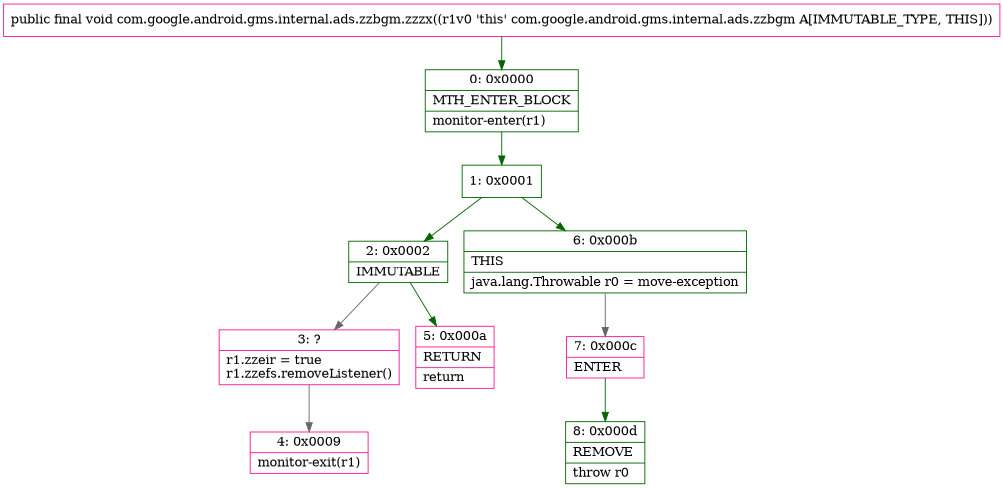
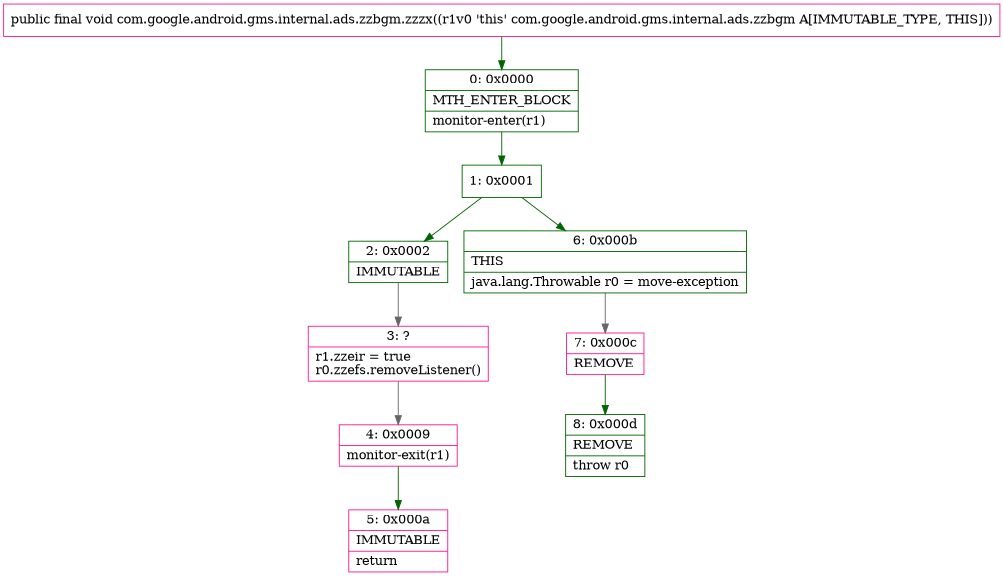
  digraph {
    node [color=darkgreen shape=record]
    edge [color=darkgreen]
    n1 [label="{0\:\ 0x0000|MTH_ENTER_BLOCK\l|monitor\-enter(r1)\l}"]
    n2 [label="{1\:\ 0x0001}"]
    n3 [label="{2\:\ 0x0002|IMMUTABLE\l}"]
    n4 [label="{6\:\ 0x000b|THIS\l|java.lang.Throwable r0 = move\-exception\l}"]
-   n5 [color=deeppink label="{3\:\ ?|r1.zzeir = true\lr1.zzefs.removeListener()\l}"]
+   n5 [color=deeppink label="{3\:\ ?|r1.zzeir = true\lr0.zzefs.removeListener()\l}"]
    n6 [color=deeppink label="{4\:\ 0x0009|monitor\-exit(r1)\l}"]
-   n7 [color=deeppink label="{7\:\ 0x000c|ENTER\l}"]
-   n8 [color=deeppink label="{5\:\ 0x000a|RETURN\l|return\l}"]
+   n7 [color=deeppink label="{7\:\ 0x000c|REMOVE\l}"]
+   n8 [color=deeppink label="{5\:\ 0x000a|IMMUTABLE\l|return\l}"]
    n9 [label="{8\:\ 0x000d|REMOVE\l|throw r0\l}"]
    n10 [color=deeppink label="{public final void com.google.android.gms.internal.ads.zzbgm.zzzx((r1v0 'this' com.google.android.gms.internal.ads.zzbgm A[IMMUTABLE_TYPE, THIS])) }"]
    n1 -> n2
    n2 -> n3
    n2 -> n4
    n3 -> n5 [color=gray40]
    n4 -> n7 [color=gray40]
    n5 -> n6 [color=gray40]
-   n3 -> n8
+   n6 -> n8
    n7 -> n9
    n10 -> n1
  }
